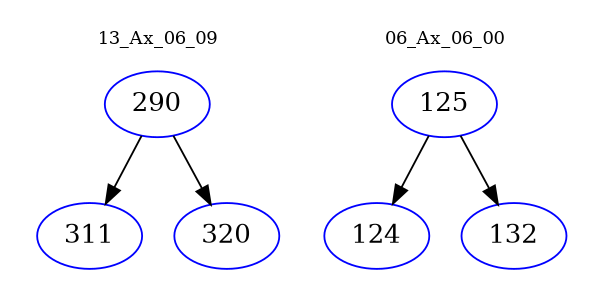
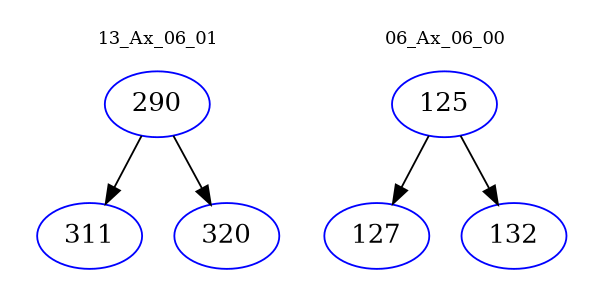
  digraph {
    node [color=blue]
    edge [color=black]
    n1 [label=311]
    n2 [label=290]
    n3 [label=320]
-   n4 [label=124]
+   n4 [label=127]
    n5 [label=125]
    n6 [label=132]
    subgraph cluster_1 {
      color=white
      fontsize=10
-     label="13_Ax_06_09"
+     label="13_Ax_06_01"
      n1
      n2
      n3
    }
    subgraph cluster_2 {
      color=white
      fontsize=10
      label="06_Ax_06_00"
      n4
      n5
      n6
    }
    n2 -> n1
    n2 -> n3
    n5 -> n4
    n5 -> n6
  }
